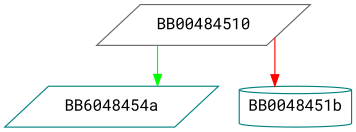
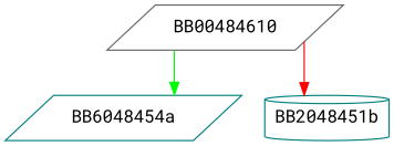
  digraph {
    fontname="Roboto Mono"
    splines=ortho
    node [color=teal fontname="Roboto Mono" shape=parallelogram]
    edge [fontname="Roboto Mono"]
-   BB00484510 [color=gray40]
+   BB00484510 [color=gray40 label=BB00484610]
    n2 [label=BB6048454a]
-   BB0048451b [shape=cylinder]
+   BB0048451b [shape=cylinder label=BB2048451b]
    BB00484510 -> n2 [color=green]
    BB00484510 -> BB0048451b [color=red]
  }
